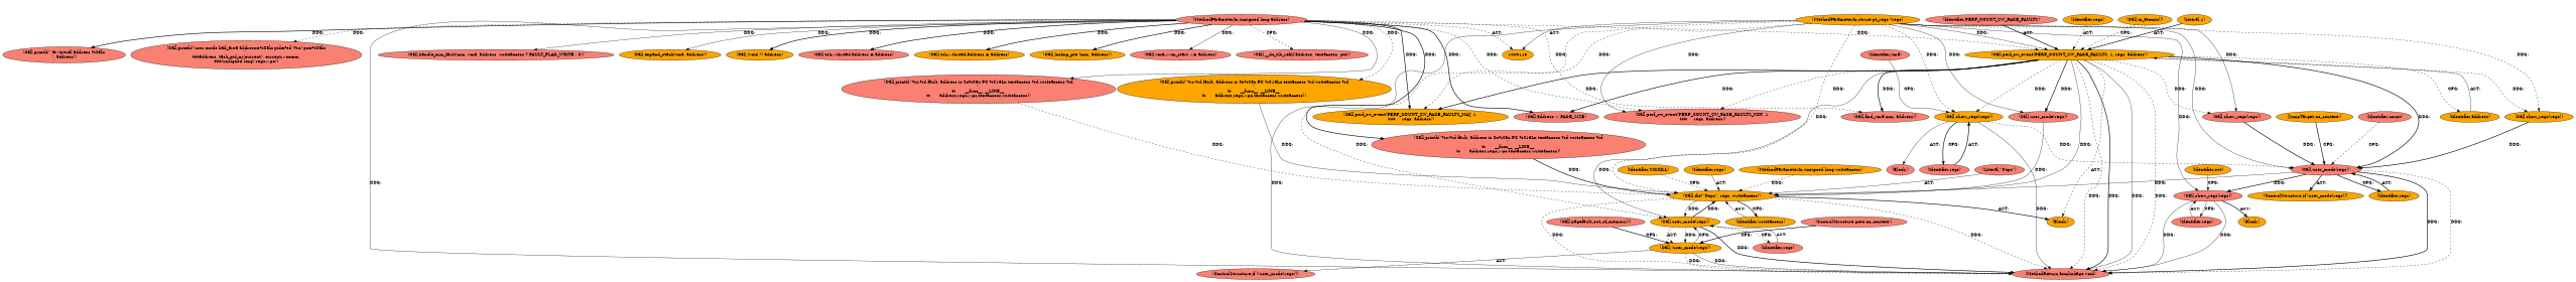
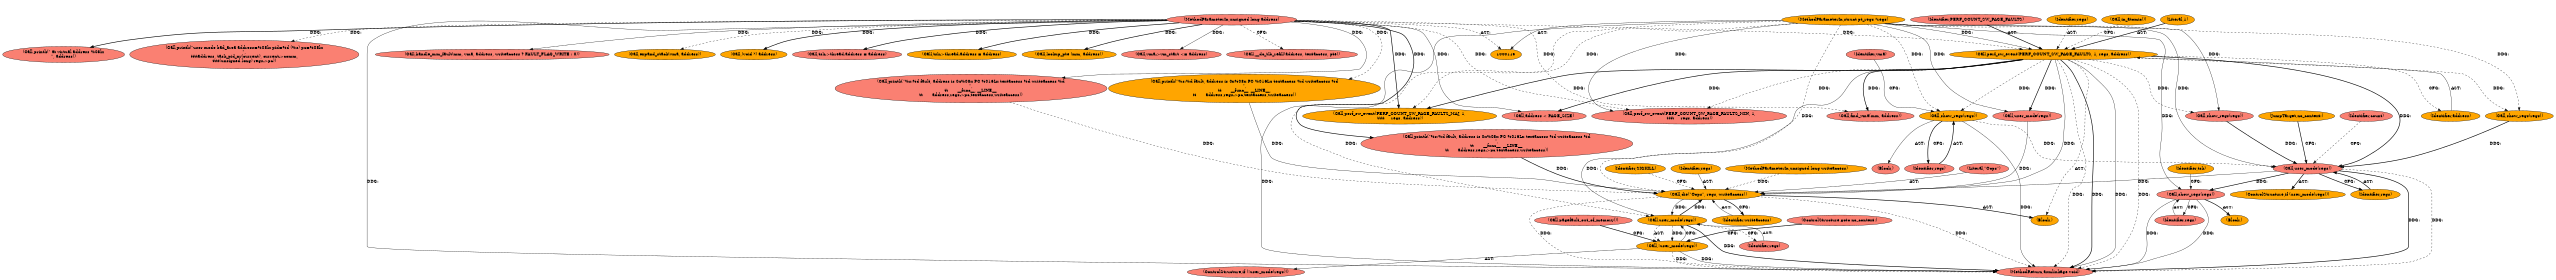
  digraph {
    node [fillcolor=orange style=filled]
    edge [style=solid]
    n1 [label="(Call,show_regs(regs))"]
    n2 [fillcolor=salmon label="(Call,user_mode(regs))"]
    n3 [fillcolor=salmon label="(MethodReturn,asmlinkage void)"]
    n4 [fillcolor=salmon label="(Block,)"]
    n5 [fillcolor=salmon label="(Identifier,regs)"]
    n6 [label="(Call,die(\"Oops\", regs, writeaccess))"]
    n7 [fillcolor=salmon label="(Call,show_regs(regs))"]
    n8 [label="(ControlStructure,if (user_mode(regs)))"]
    n9 [label="(Identifier,regs)"]
    n10 [label="(Call,perf_sw_event(PERF_COUNT_SW_PAGE_FAULTS, 1, regs, address))"]
    n11 [label="(Call,user_mode(regs))"]
    n12 [fillcolor=salmon label="(Call,address < PAGE_SIZE)"]
    n13 [label="(Block,)"]
    n14 [fillcolor=salmon label="(Call,perf_sw_event(PERF_COUNT_SW_PAGE_FAULTS_MIN, 1,\n \t\t\t\t     regs, address))"]
    n15 [fillcolor=salmon label="(Call,show_regs(regs))"]
    n16 [label="(Call,show_regs(regs))"]
    n17 [label="(Call,perf_sw_event(PERF_COUNT_SW_PAGE_FAULTS_MAJ, 1,\n \t\t\t\t     regs, address))"]
    n18 [fillcolor=salmon label="(Call,user_mode(regs))"]
    n19 [label="(Identifier,address)"]
    n20 [fillcolor=salmon label="(Call,find_vma(mm, address))"]
    n21 [label="(Identifier,writeaccess)"]
    n22 [label="(Call,!user_mode(regs))"]
    n23 [fillcolor=salmon label="(Identifier,regs)"]
    n24 [label="(MethodParameterIn,struct pt_regs *regs)"]
    1000115
    n26 [label="(Block,)"]
    n27 [fillcolor=salmon label="(Identifier,regs)"]
    n28 [fillcolor=salmon label="(MethodParameterIn,unsigned long address)"]
    n29 [label="(Call,printk(\"%s:%d fault, address is 0x%08x PC %016Lx textaccess %d writeaccess %d\n\",\n\t\t       __func__, __LINE__,\n\t\t       address,regs->pc,textaccess,writeaccess))"]
    n30 [fillcolor=salmon label="(Call,printk(\"%s:%d fault, address is 0x%08x PC %016Lx textaccess %d writeaccess %d\n\",\n\t\t       __func__, __LINE__,\n\t\t       address,regs->pc,textaccess,writeaccess))"]
    n31 [fillcolor=salmon label="(Call,handle_mm_fault(mm, vma, address, writeaccess ? FAULT_FLAG_WRITE : 0))"]
    n32 [label="(Call,expand_stack(vma, address))"]
    n33 [label="(Call,(void *) address)"]
    n34 [fillcolor=salmon label="(Call,tsk->thread.address = address)"]
    n35 [label="(Call,tsk->thread.address = address)"]
    n36 [label="(Call,lookup_pte (mm, address))"]
    n37 [fillcolor=salmon label="(Call,vma->vm_start <= address)"]
    n38 [fillcolor=salmon label="(Call,__do_tlb_refill(address, textaccess, pte))"]
    n39 [fillcolor=salmon label="(Call,printk(\" at virtual address %08lx\n\", address))"]
    n40 [fillcolor=salmon label="(Call,printk(\"%s:%d fault, address is 0x%08x PC %016Lx textaccess %d writeaccess %d\n\",\n\t\t       __func__, __LINE__,\n\t\t       address,regs->pc,textaccess,writeaccess))"]
    n41 [fillcolor=salmon label="(Call,printk(\"user mode bad_area address=%08lx pid=%d (%s) pc=%08lx\n\",\n\t\t\t\taddress, task_pid_nr(current), current->comm,\n\t\t\t\t(unsigned long) regs->pc))"]
    n42 [fillcolor=salmon label="(ControlStructure,if (!user_mode(regs)))"]
    n43 [fillcolor=salmon label="(ControlStructure,goto no_context;)"]
    n44 [label="(Identifier,regs)"]
    n45 [fillcolor=salmon label="(Identifier,vma)"]
-   n46 [label="(Identifier,out)"]
+   n46 [label="(Identifier,tsk)"]
    n47 [label="(JumpTarget,no_context:)"]
    n48 [label="(Call,in_atomic())"]
    n49 [label="(Identifier,SIGKILL)"]
    n50 [label="(Identifier,regs)"]
    n51 [label="(MethodParameterIn,unsigned long writeaccess)"]
    n52 [fillcolor=salmon label="(Identifier,count)"]
    n53 [label="(Literal,1)"]
    n54 [fillcolor=salmon label="(Literal,\"Oops\")"]
    n55 [fillcolor=salmon label="(Call,pagefault_out_of_memory())"]
    n56 [fillcolor=salmon label="(Identifier,PERF_COUNT_SW_PAGE_FAULTS)"]
    n1 -> n2 [label="DDG: " style=dashed]
    n1 -> n3 [label="DDG: "]
    n1 -> n4 [label="AST: "]
    n1 -> n5 [label="CFG: " style=bold]
    n2 -> n3 [label="DDG: " style=dashed]
    n2 -> n3 [label="DDG: " style=bold]
    n2 -> n6 [label="DDG: "]
    n2 -> n7 [label="DDG: " style=bold]
    n2 -> n8 [label="AST: " style=bold]
    n2 -> n9 [label="CFG: " style=bold]
    n5 -> n1 [label="AST: " style=bold]
    n6 -> n3 [label="DDG: " style=dashed]
    n6 -> n3 [label="DDG: " style=dashed]
    n6 -> n11 [label="DDG: "]
    n6 -> n13 [label="AST: " style=bold]
    n6 -> n21 [label="CFG: " style=bold]
    n7 -> n3 [label="DDG: "]
    n7 -> n3 [label="DDG: "]
    n7 -> n26 [label="AST: " style=bold]
    n7 -> n27 [label="CFG: "]
    n9 -> n2 [label="AST: " style=bold]
    n10 -> n1 [label="DDG: " style=dashed]
    n10 -> n2 [label="DDG: " style=bold]
    n10 -> n3 [label="DDG: " style=dashed]
    n10 -> n3 [label="DDG: " style=bold]
    n10 -> n3 [label="DDG: "]
    n10 -> n3 [label="DDG: " style=dashed]
    n10 -> n6 [label="DDG: "]
    n10 -> n11 [label="DDG: "]
    n10 -> n12 [label="DDG: " style=bold]
    n10 -> n13 [label="AST: " style=dashed]
    n10 -> n14 [label="DDG: " style=dashed]
    n10 -> n15 [label="DDG: " style=dashed]
    n10 -> n16 [label="DDG: " style=dashed]
    n10 -> n17 [label="DDG: " style=bold]
    n10 -> n18 [label="DDG: " style=bold]
    n10 -> n19 [label="CFG: " style=dashed]
    n10 -> n20 [label="DDG: " style=bold]
    n11 -> n3 [label="DDG: " style=bold]
    n11 -> n6 [label="DDG: " style=bold]
    n11 -> n22 [label="AST: " style=dashed]
    n11 -> n22 [label="DDG: " style=dashed]
    n11 -> n23 [label="CFG: " style=dashed]
    n15 -> n2 [label="DDG: " style=bold]
    n16 -> n2 [label="DDG: " style=bold]
    n18 -> n6 [label="DDG: "]
    n19 -> n10 [label="AST: "]
    n21 -> n6 [label="AST: "]
    n22 -> n3 [label="DDG: "]
    n22 -> n3 [label="DDG: " style=dashed]
    n22 -> n11 [label="CFG: "]
    n22 -> n42 [label="AST: "]
    n23 -> n11 [label="AST: "]
    n24 -> n1 [label="DDG: " style=dashed]
    n24 -> n2 [label="DDG: "]
    n24 -> n3 [label="DDG: "]
    n24 -> n6 [label="DDG: " style=dashed]
    n24 -> n7 [label="DDG: "]
    n24 -> n10 [label="DDG: "]
    n24 -> n11 [label="DDG: " style=dashed]
    n24 -> n14 [label="DDG: "]
    n24 -> n15 [label="DDG: "]
    n24 -> n16 [label="DDG: " style=dashed]
    n24 -> n17 [label="DDG: " style=dashed]
    n24 -> n18 [label="DDG: "]
    n24 -> 1000115 [label="AST: "]
    n27 -> n7 [label="AST: "]
    n28 -> n3 [label="DDG: "]
    n28 -> n10 [label="DDG: " style=dashed]
-   n28 -> n12 [label="DDG: " style=bold]
+   n28 -> n12 [label="DDG: "]
    n28 -> n14 [label="DDG: " style=dashed]
    n28 -> n17 [label="DDG: " style=bold]
    n28 -> n20 [label="DDG: " style=dashed]
    n28 -> 1000115 [label="AST: " style=dashed]
    n28 -> n29 [label="DDG: " style=dashed]
    n28 -> n30 [label="DDG: " style=bold]
    n28 -> n31 [label="DDG: "]
-   n28 -> n32 [label="DDG: "]
+   n28 -> n32 [label="DDG: " style=dashed]
    n28 -> n33 [label="DDG: " style=bold]
    n28 -> n34 [label="DDG: " style=bold]
    n28 -> n35 [label="DDG: " style=bold]
    n28 -> n36 [label="DDG: " style=bold]
    n28 -> n37 [label="DDG: "]
    n28 -> n38 [label="CFG: " style=dashed]
    n28 -> n39 [label="DDG: " style=bold]
    n28 -> n40 [label="DDG: "]
    n28 -> n41 [label="DDG: " style=dashed]
    n29 -> n6 [label="DDG: "]
    n30 -> n6 [label="DDG: " style=bold]
    n40 -> n6 [label="DDG: " style=dashed]
    n43 -> n22 [label="CFG: " style=bold]
    n44 -> n10 [label="AST: " style=dashed]
    n45 -> n1 [label="CFG: "]
    n46 -> n7 [label="CFG: "]
    n47 -> n2 [label="CFG: " style=bold]
    n48 -> n10 [label="CFG: " style=dashed]
    n49 -> n6 [label="CFG: " style=dashed]
    n50 -> n6 [label="AST: "]
    n51 -> n6 [label="DDG: " style=dashed]
    n52 -> n2 [label="CFG: " style=dashed]
    n53 -> n10 [label="AST: " style=bold]
    n54 -> n6 [label="AST: "]
    n55 -> n22 [label="CFG: " style=bold]
    n56 -> n10 [label="AST: " style=bold]
  }
